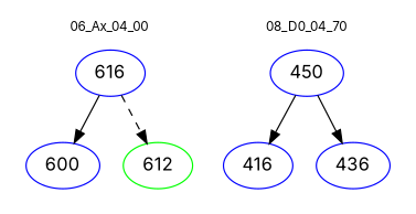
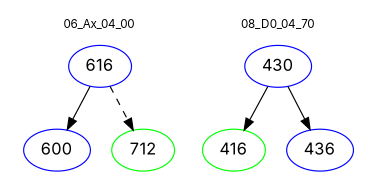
  digraph {
    fontname=Inter
    node [color=blue fontname=Inter]
    edge [color=black fontname=Inter style=solid]
    n1 [label=616]
    n2 [label=600]
-   n3 [color=green label=612]
-   n4 [label=450]
-   n5 [label=416]
+   n3 [color=green label=712]
+   n4 [label=430]
+   n5 [color=green label=416]
    n6 [label=436]
    subgraph cluster_1 {
      color=white
      fontsize=10
      label="06_Ax_04_00"
      n1
      n2
      n3
    }
    subgraph cluster_2 {
      color=white
      fontsize=10
      label="08_D0_04_70"
      n4
      n5
      n6
    }
    n1 -> n2
    n1 -> n3 [style=dashed]
    n4 -> n5
    n4 -> n6
  }
